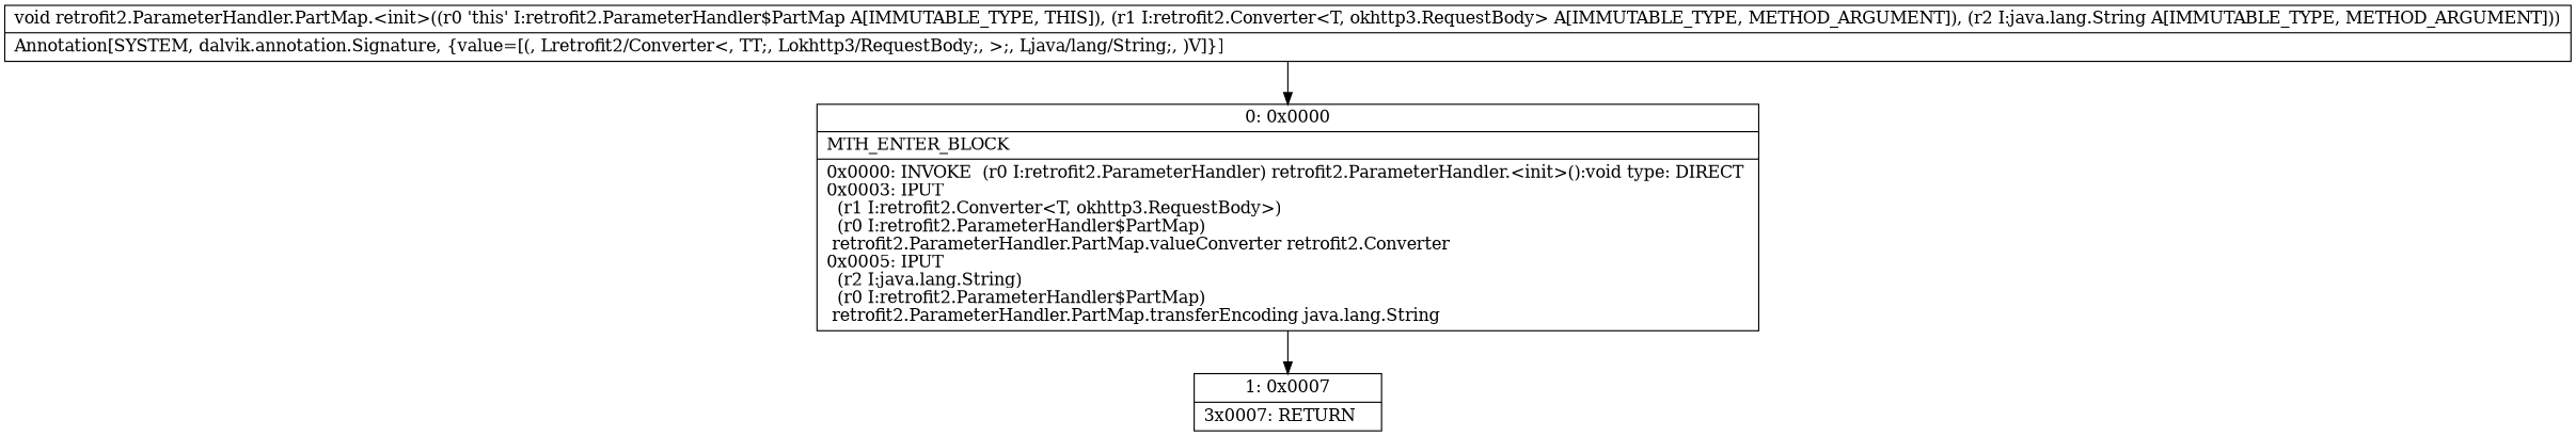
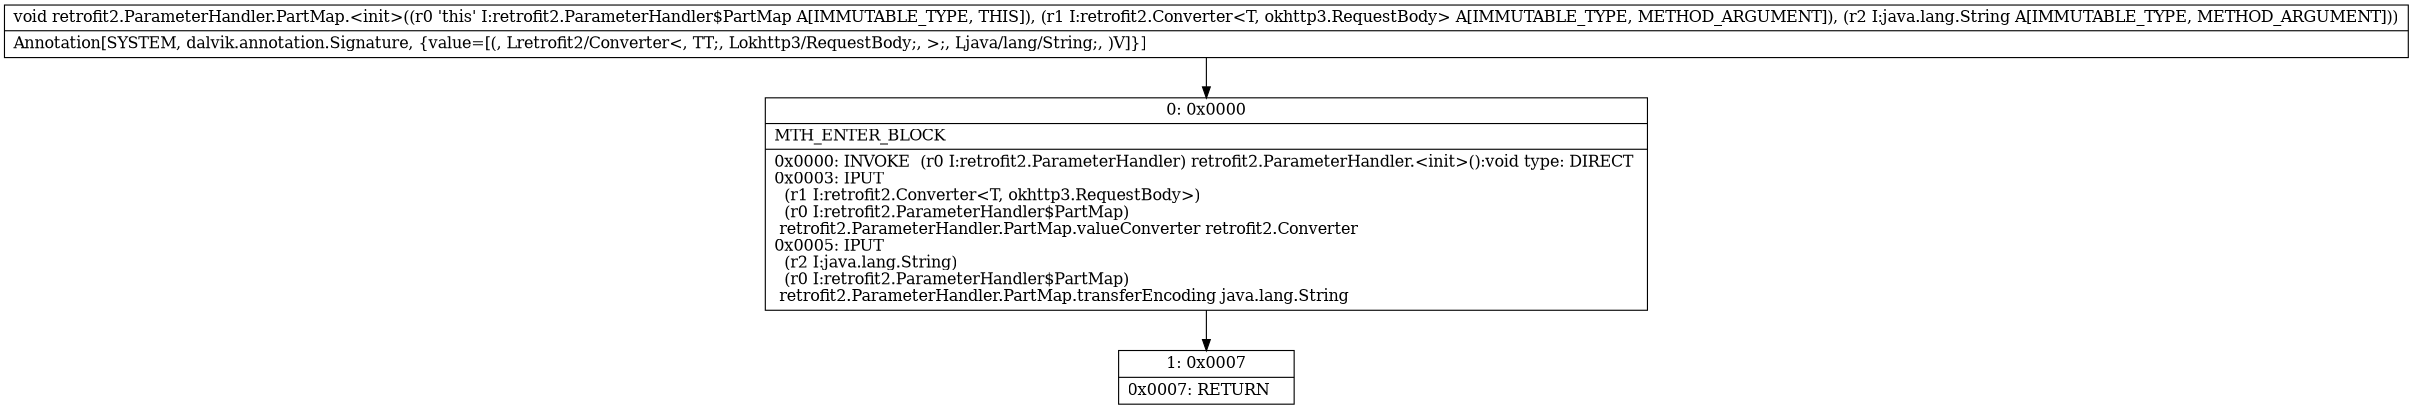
  digraph {
    node [shape=record]
    n1 [label="{0\:\ 0x0000|MTH_ENTER_BLOCK\l|0x0000: INVOKE  (r0 I:retrofit2.ParameterHandler) retrofit2.ParameterHandler.\<init\>():void type: DIRECT \l0x0003: IPUT  \l  (r1 I:retrofit2.Converter\<T, okhttp3.RequestBody\>)\l  (r0 I:retrofit2.ParameterHandler$PartMap)\l retrofit2.ParameterHandler.PartMap.valueConverter retrofit2.Converter \l0x0005: IPUT  \l  (r2 I:java.lang.String)\l  (r0 I:retrofit2.ParameterHandler$PartMap)\l retrofit2.ParameterHandler.PartMap.transferEncoding java.lang.String \l}"]
-   n2 [label="{1\:\ 0x0007|3x0007: RETURN   \l}"]
+   n2 [label="{1\:\ 0x0007|0x0007: RETURN   \l}"]
    n3 [label="{void retrofit2.ParameterHandler.PartMap.\<init\>((r0 'this' I:retrofit2.ParameterHandler$PartMap A[IMMUTABLE_TYPE, THIS]), (r1 I:retrofit2.Converter\<T, okhttp3.RequestBody\> A[IMMUTABLE_TYPE, METHOD_ARGUMENT]), (r2 I:java.lang.String A[IMMUTABLE_TYPE, METHOD_ARGUMENT]))  | Annotation[SYSTEM, dalvik.annotation.Signature, \{value=[(, Lretrofit2\/Converter\<, TT;, Lokhttp3\/RequestBody;, \>;, Ljava\/lang\/String;, )V]\}]\l}"]
    n1 -> n2
    n3 -> n1
  }
